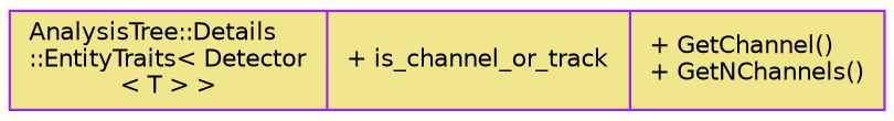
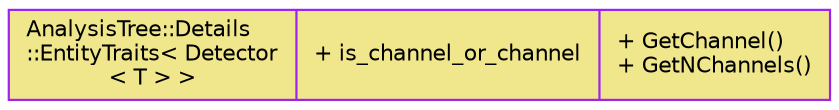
  digraph {
    rankdir=LR
-   n1 [color=purple fillcolor=khaki fontcolor=black fontname=Helvetica fontsize=10 height=0.2 label="{AnalysisTree::Details\l::EntityTraits\< Detector\l\< T \> \>\n|+ is_channel_or_track\l|+ GetChannel()\l+ GetNChannels()\l}" shape=record style=filled width=0.4]
+   n1 [color=purple fillcolor=khaki fontcolor=black fontname=Helvetica fontsize=10 height=0.2 label="{AnalysisTree::Details\l::EntityTraits\< Detector\l\< T \> \>\n|+ is_channel_or_channel\l|+ GetChannel()\l+ GetNChannels()\l}" shape=record style=filled width=0.4]
  }
